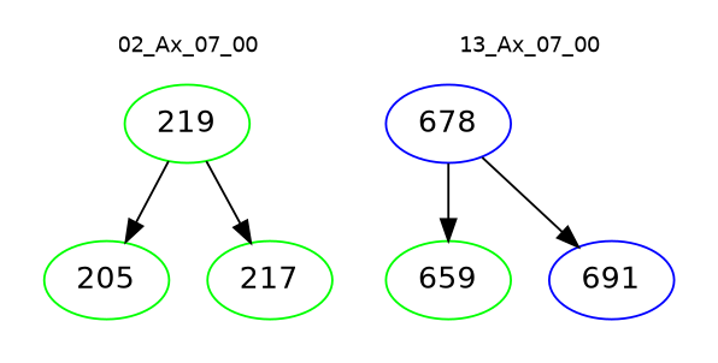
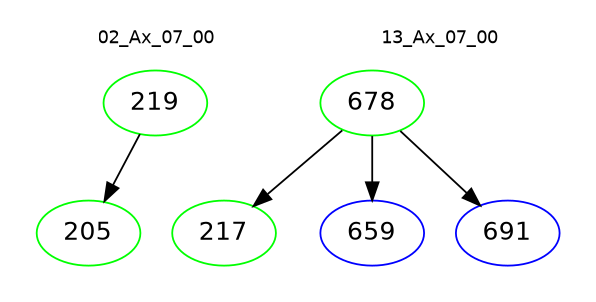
  digraph {
    fontname="DejaVu Sans"
    node [color=green fontname="DejaVu Sans"]
    edge [color=black fontname="DejaVu Sans"]
    n1 [label=219]
    n2 [label=205]
    n3 [label=217]
-   n4 [color=blue label=678]
-   n5 [label=659]
+   n4 [label=678]
+   n5 [color=blue label=659]
    n6 [color=blue label=691]
    subgraph cluster_1 {
      color=white
      fontsize=10
      label="02_Ax_07_00"
      n1
      n2
      n3
    }
    subgraph cluster_2 {
      color=white
      fontsize=10
      label="13_Ax_07_00"
      n4
      n5
      n6
    }
    n1 -> n2
-   n1 -> n3
+   n4 -> n3
    n4 -> n5
    n4 -> n6
  }
